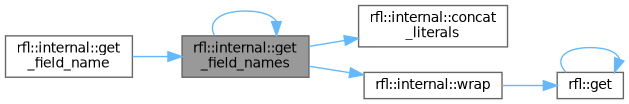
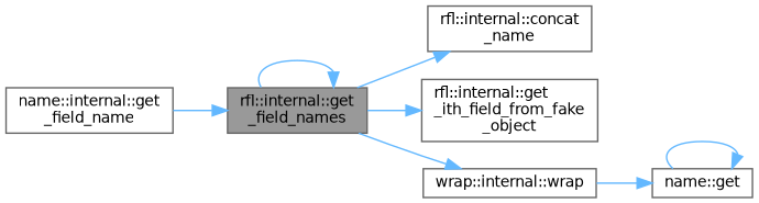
  digraph {
    rankdir=LR
    node [color=grey40 fillcolor=white fontname=Helvetica fontsize=10 shape=box style=filled]
    edge [color=steelblue1 fontname=Helvetica fontsize=10 labelfontname=Helvetica labelfontsize=10 style=solid]
    n1 [color=gray40 fillcolor=grey60 fontcolor=black height=0.2 label="rfl::internal::get\l_field_names" width=0.4]
-   n2 [height=0.2 label="rfl::internal::concat\l_literals" width=0.4]
-   n4 [height=0.2 label="rfl::internal::wrap" width=0.4]
-   n5 [height=0.2 label="rfl::get" width=0.4]
-   n6 [height=0.2 label="rfl::internal::get\l_field_name" width=0.4]
+   n2 [height=0.2 label="rfl::internal::concat\l_name" width=0.4]
+   n3 [height=0.2 label="rfl::internal::get\l_ith_field_from_fake\l_object" width=0.4]
+   n4 [height=0.2 label="wrap::internal::wrap" width=0.4]
+   n5 [height=0.2 label="name::get" width=0.4]
+   n6 [height=0.2 label="name::internal::get\l_field_name" width=0.4]
    n1 -> n1
    n1 -> n2
+   n1 -> n3
    n1 -> n4
    n4 -> n5
    n5 -> n5
    n6 -> n1
  }
